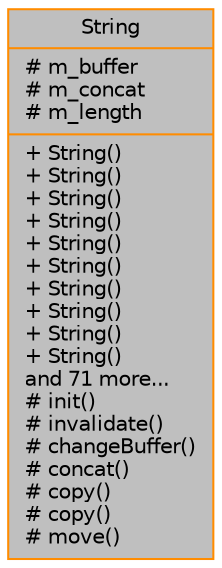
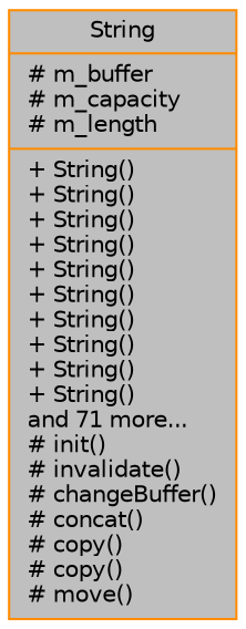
  digraph {
-   n1 [color=darkorange fillcolor=grey75 fontcolor=black fontname=Helvetica fontsize=10 height=0.2 label="{String\n|# m_buffer\l# m_concat\l# m_length\l|+ String()\l+ String()\l+ String()\l+ String()\l+ String()\l+ String()\l+ String()\l+ String()\l+ String()\l+ String()\land 71 more...\l# init()\l# invalidate()\l# changeBuffer()\l# concat()\l# copy()\l# copy()\l# move()\l}" shape=record style=filled width=0.4]
+   n1 [color=darkorange fillcolor=grey75 fontcolor=black fontname=Helvetica fontsize=10 height=0.2 label="{String\n|# m_buffer\l# m_capacity\l# m_length\l|+ String()\l+ String()\l+ String()\l+ String()\l+ String()\l+ String()\l+ String()\l+ String()\l+ String()\l+ String()\land 71 more...\l# init()\l# invalidate()\l# changeBuffer()\l# concat()\l# copy()\l# copy()\l# move()\l}" shape=record style=filled width=0.4]
  }
